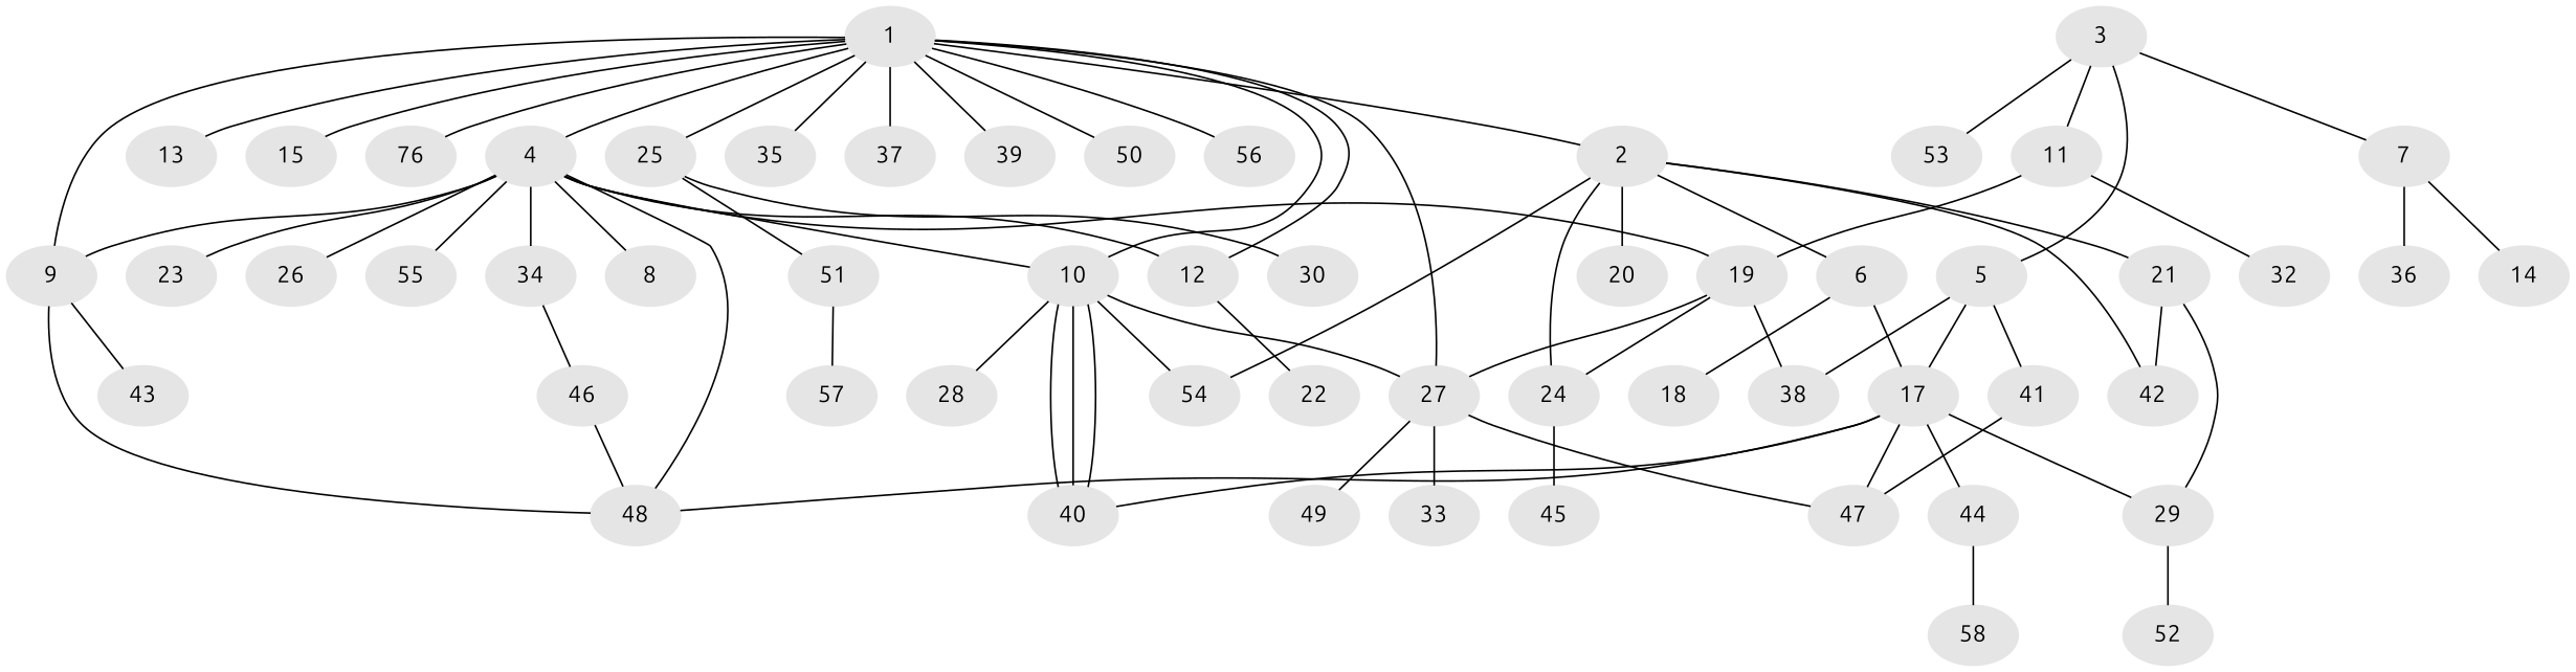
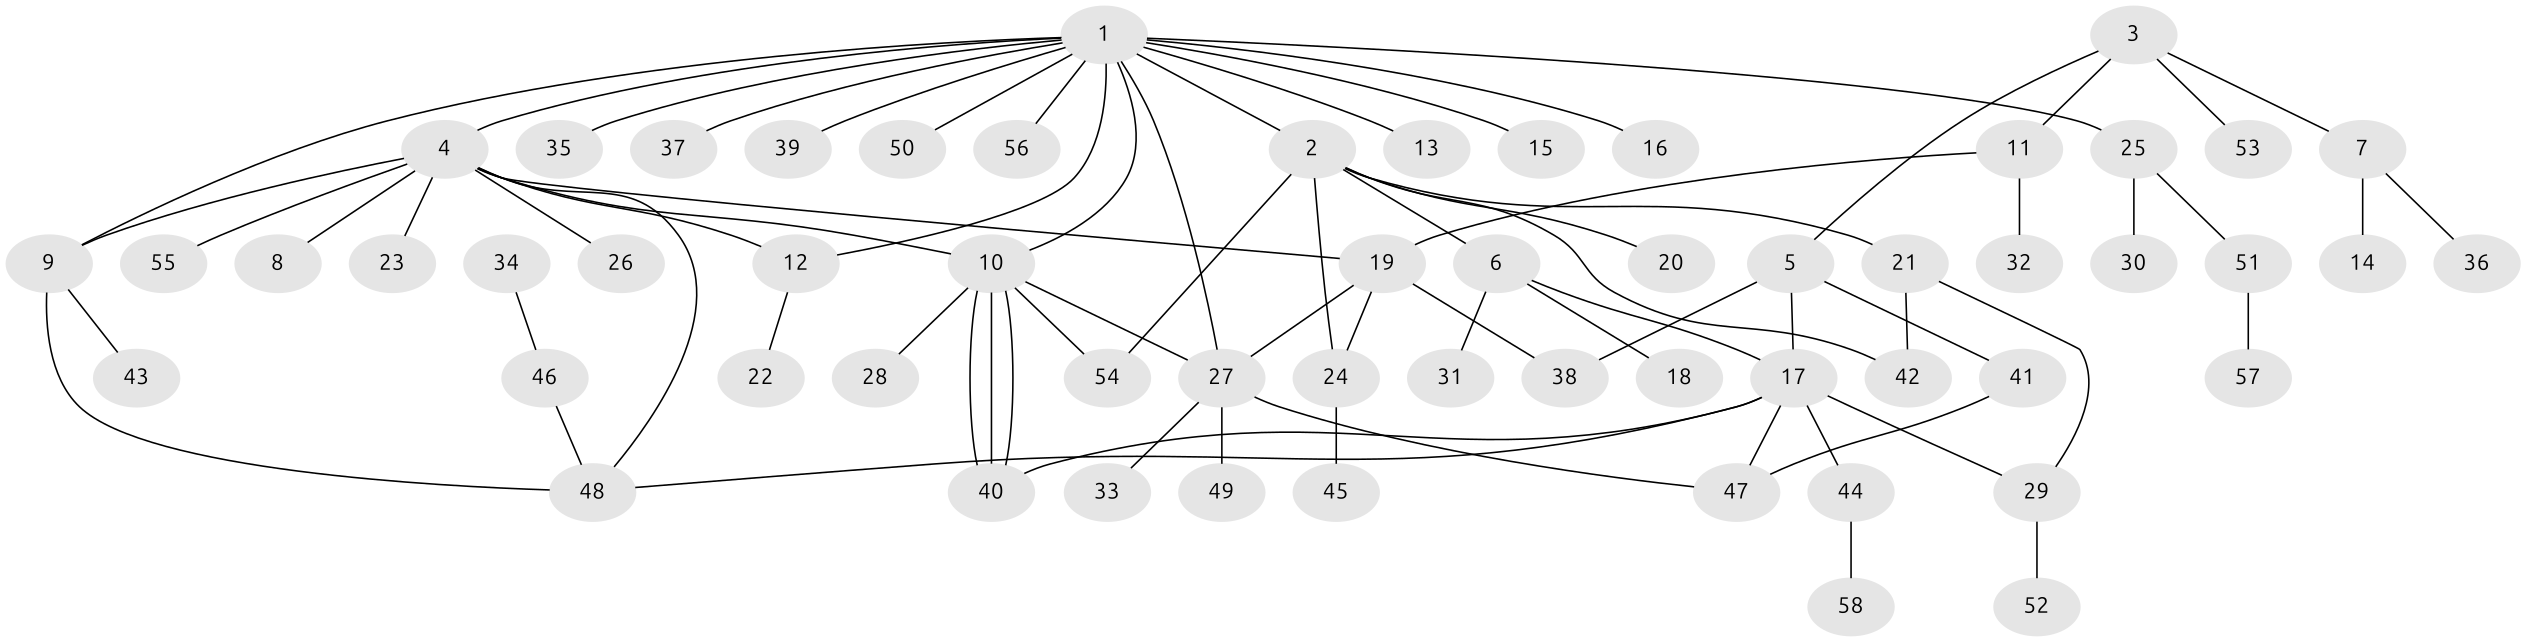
  graph {
    fontname=Ubuntu
    node [color=gray90 fontname=Ubuntu style=filled]
    edge [fontname=Ubuntu]
    1
    2
    4
    9
    10
    12
    13
    15
-   16 [label=76]
+   16
    25
    27
    35
    37
    39
    50
    56
    6
    20
    21
    24
    42
    54
    3
    5
    7
    11
    53
    55
    8
    19
    23
    26
    34
    48
    43
    28
    40
    22
    30
    51
    47
    33
    49
    17
    18
+   31
    29
    45
    38
    41
    14
    36
    32
    46
    44
    52
    58
    57
    1 -- 2
    1 -- 4
    1 -- 9
    1 -- 10
    1 -- 12
    1 -- 13
    1 -- 15
    1 -- 16
    1 -- 25
    1 -- 27
    1 -- 35
    1 -- 37
    1 -- 39
    1 -- 50
    1 -- 56
    2 -- 6
    2 -- 20
    2 -- 21
    2 -- 24
    2 -- 42
    2 -- 54
    4 -- 9
    4 -- 10
    4 -- 12
    4 -- 55
    4 -- 8
    4 -- 19
    4 -- 23
    4 -- 26
-   4 -- 34
    4 -- 48
    9 -- 48
    9 -- 43
    10 -- 27
    10 -- 54
    10 -- 28
    10 -- 40
    10 -- 40
    10 -- 40
    12 -- 22
    25 -- 30
    25 -- 51
    27 -- 47
    27 -- 33
    27 -- 49
    6 -- 17
    6 -- 18
+   6 -- 31
    21 -- 42
    21 -- 29
    24 -- 45
    3 -- 5
    3 -- 7
    3 -- 11
    3 -- 53
    5 -- 17
    5 -- 38
    5 -- 41
    7 -- 14
    7 -- 36
    11 -- 19
    11 -- 32
    19 -- 27
    19 -- 24
    19 -- 38
    34 -- 46
    51 -- 57
    17 -- 48
    17 -- 40
    17 -- 47
    17 -- 29
    17 -- 44
    29 -- 52
    41 -- 47
    46 -- 48
    44 -- 58
  }
